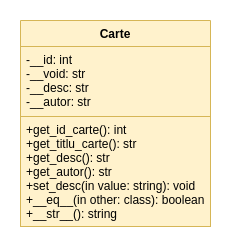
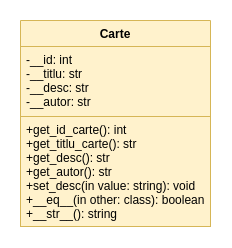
  <mxCell id="0" />
  <mxCell id="1" parent="0" />
  <mxCell id="2" value="Carte" style="swimlane;fontStyle=1;align=center;verticalAlign=top;childLayout=stackLayout;horizontal=1;startSize=26;horizontalStack=0;resizeParent=1;resizeParentMax=0;resizeLast=0;collapsible=1;marginBottom=0;fillColor=#fff2cc;strokeColor=#d6b656;" vertex="1" parent="1"><mxGeometry x="20" y="20" width="190" height="206" as="geometry"><mxRectangle x="349" y="280" width="60" height="26" as="alternateBounds" /></mxGeometry></mxCell>
- <mxCell id="3" value="-__id: int&#10;-__void: str&#10;-__desc: str&#10;-__autor: str" style="text;strokeColor=#d6b656;fillColor=#fff2cc;align=left;verticalAlign=top;spacingLeft=4;spacingRight=4;overflow=hidden;rotatable=0;points=[[0,0.5],[1,0.5]];portConstraint=eastwest;" vertex="1" parent="2"><mxGeometry y="26" width="190" height="70" as="geometry" /></mxCell>
+ <mxCell id="3" value="-__id: int&#10;-__titlu: str&#10;-__desc: str&#10;-__autor: str" style="text;strokeColor=#d6b656;fillColor=#fff2cc;align=left;verticalAlign=top;spacingLeft=4;spacingRight=4;overflow=hidden;rotatable=0;points=[[0,0.5],[1,0.5]];portConstraint=eastwest;" vertex="1" parent="2"><mxGeometry y="26" width="190" height="70" as="geometry" /></mxCell>
  <mxCell id="4" value="+get_id_carte(): int&#10;+get_titlu_carte(): str&#10;+get_desc(): str&#10;+get_autor(): str&#10;+set_desc(in value: string): void&#10;+__eq__(in other: class): boolean&#10;+__str__(): string" style="text;strokeColor=#d6b656;fillColor=#fff2cc;align=left;verticalAlign=top;spacingLeft=4;spacingRight=4;overflow=hidden;rotatable=0;points=[[0,0.5],[1,0.5]];portConstraint=eastwest;" vertex="1" parent="2"><mxGeometry y="96" width="190" height="110" as="geometry" /></mxCell>
